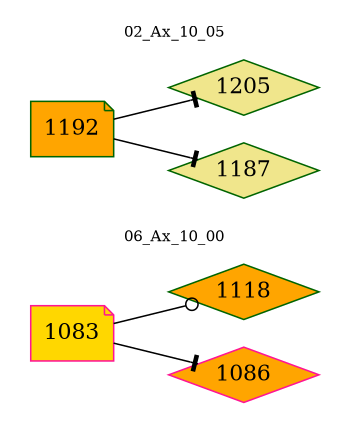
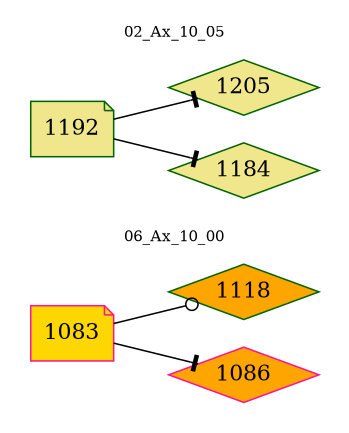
  digraph {
    rankdir=LR
    node [color=darkgreen fillcolor=orange shape=diamond style=filled]
    edge [arrowhead=tee color=black]
    n1 [color=deeppink fillcolor=gold label=1083 shape=note]
    n2 [color=deeppink label=1086]
    n3 [label=1118]
-   n4 [label=1192 shape=note]
-   n5 [fillcolor=khaki label=1187]
+   n4 [fillcolor=khaki label=1192 shape=note]
+   n5 [fillcolor=khaki label=1184]
    n6 [fillcolor=khaki label=1205]
    subgraph cluster_1 {
      color=white
      fontsize=10
      label="06_Ax_10_00"
      n1
      n2
      n3
    }
    subgraph cluster_2 {
      color=white
      fontsize=10
      label="02_Ax_10_05"
      n4
      n5
      n6
    }
    n1 -> n2
    n1 -> n3 [arrowhead=odot]
    n4 -> n5
    n4 -> n6
  }
